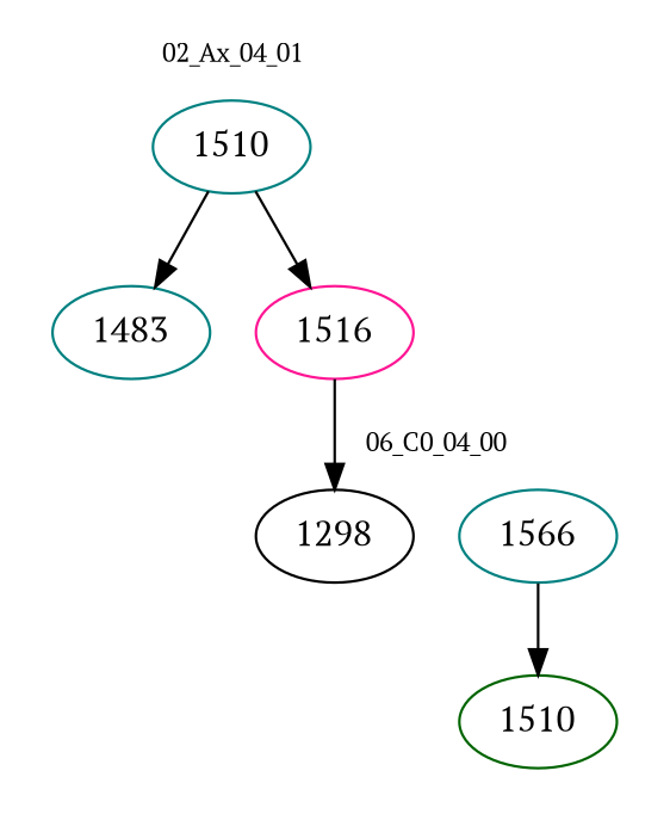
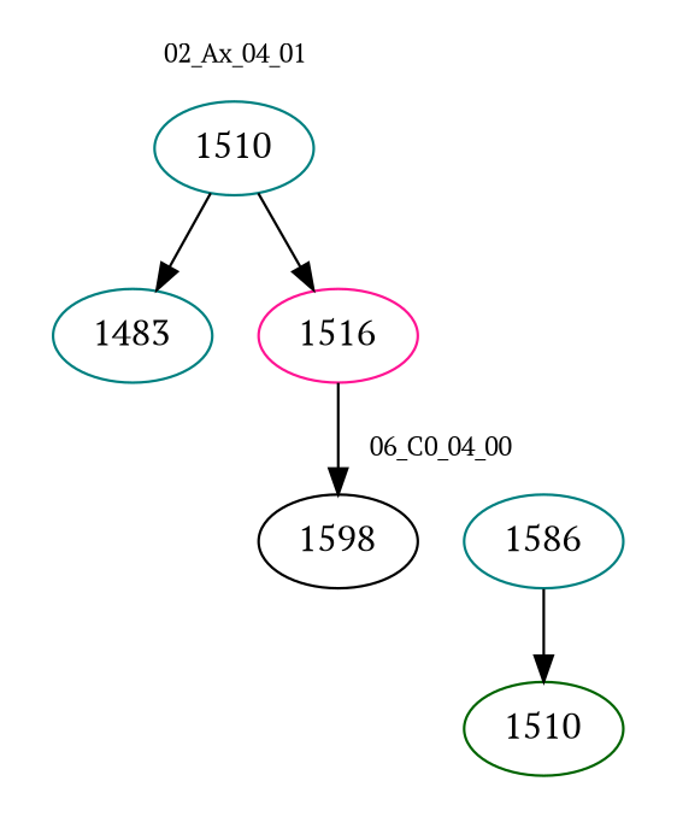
  digraph {
    fontname="PT Serif"
    node [color=teal fontname="PT Serif"]
    edge [color=black fontname="PT Serif"]
    n1 [label=1510]
    n2 [label=1483]
    n3 [color=deeppink label=1516]
-   n4 [label=1566]
+   n4 [label=1586]
    n5 [color=darkgreen label=1510]
-   n6 [color=black label=1298]
+   n6 [color=black label=1598]
    subgraph cluster_1 {
      color=white
      fontsize=10
      label="02_Ax_04_01"
      n1
      n2
      n3
    }
    subgraph cluster_2 {
      color=white
      fontsize=10
      label="06_C0_04_00"
      n4
      n5
      n6
    }
    n1 -> n2
    n1 -> n3
    n3 -> n6
    n4 -> n5
  }
